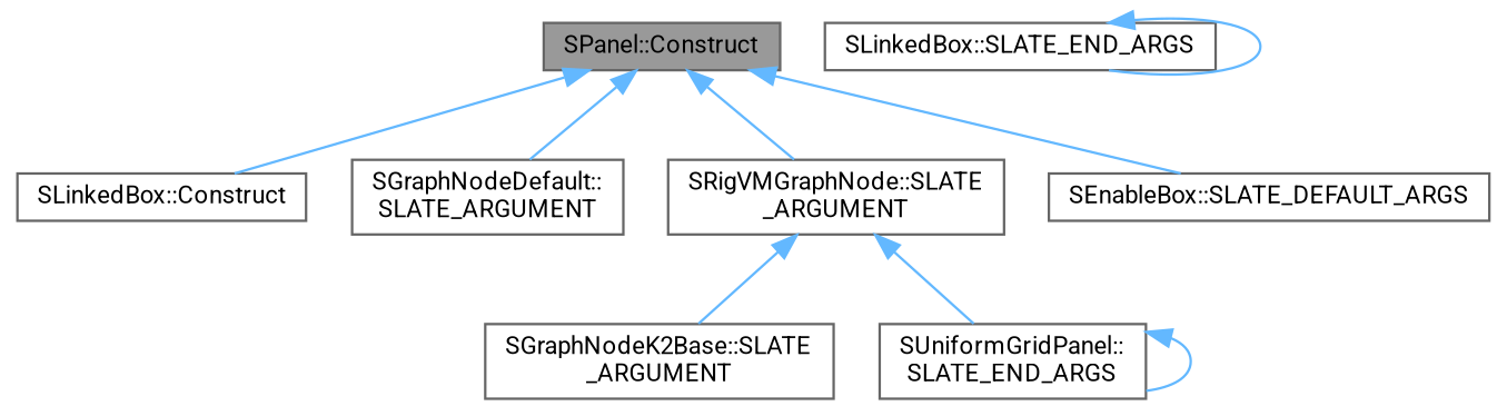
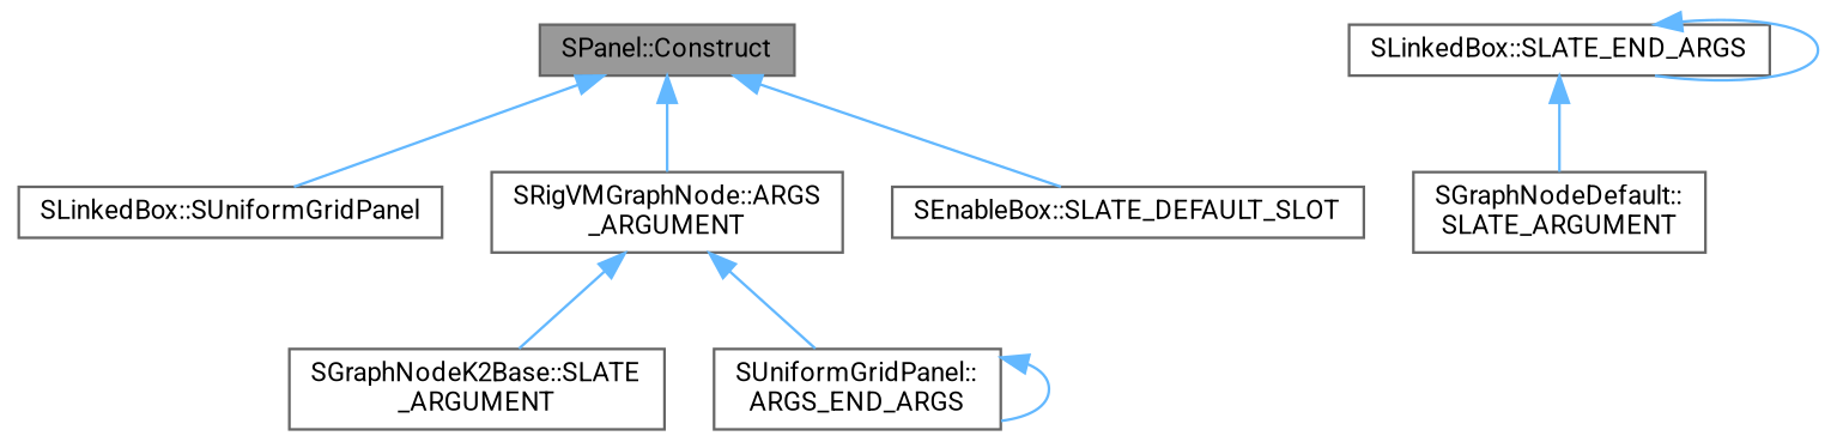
  digraph {
    fontname=Roboto
    rankdir=TB
    node [color=grey40 fillcolor=white fontname=Roboto fontsize=10 shape=box style=filled]
    edge [color=steelblue1 dir=back fontname=Roboto fontsize=10 labelfontname=Helvetica labelfontsize=10 style=solid]
    n1 [color=gray40 fillcolor=grey60 fontcolor=black height=0.2 label="SPanel::Construct" width=0.4]
-   n2 [height=0.2 label="SLinkedBox::Construct" width=0.4]
+   n2 [height=0.2 label="SLinkedBox::SUniformGridPanel" width=0.4]
    n3 [height=0.2 label="SGraphNodeDefault::\lSLATE_ARGUMENT" width=0.4]
-   n4 [height=0.2 label="SRigVMGraphNode::SLATE\l_ARGUMENT" width=0.4]
-   n5 [height=0.2 label="SEnableBox::SLATE_DEFAULT_ARGS" width=0.4]
+   n4 [height=0.2 label="SRigVMGraphNode::ARGS\l_ARGUMENT" width=0.4]
+   n5 [height=0.2 label="SEnableBox::SLATE_DEFAULT_SLOT" width=0.4]
    n6 [height=0.2 label="SGraphNodeK2Base::SLATE\l_ARGUMENT" width=0.4]
-   n7 [height=0.2 label="SUniformGridPanel::\lSLATE_END_ARGS" width=0.4]
+   n7 [height=0.2 label="SUniformGridPanel::\lARGS_END_ARGS" width=0.4]
    n8 [height=0.2 label="SLinkedBox::SLATE_END_ARGS" width=0.4]
    n1 -> n2
-   n1 -> n3
+   n8 -> n3
    n1 -> n4
    n1 -> n5
    n4 -> n6
    n4 -> n7
    n7 -> n7
    n8 -> n8
  }
